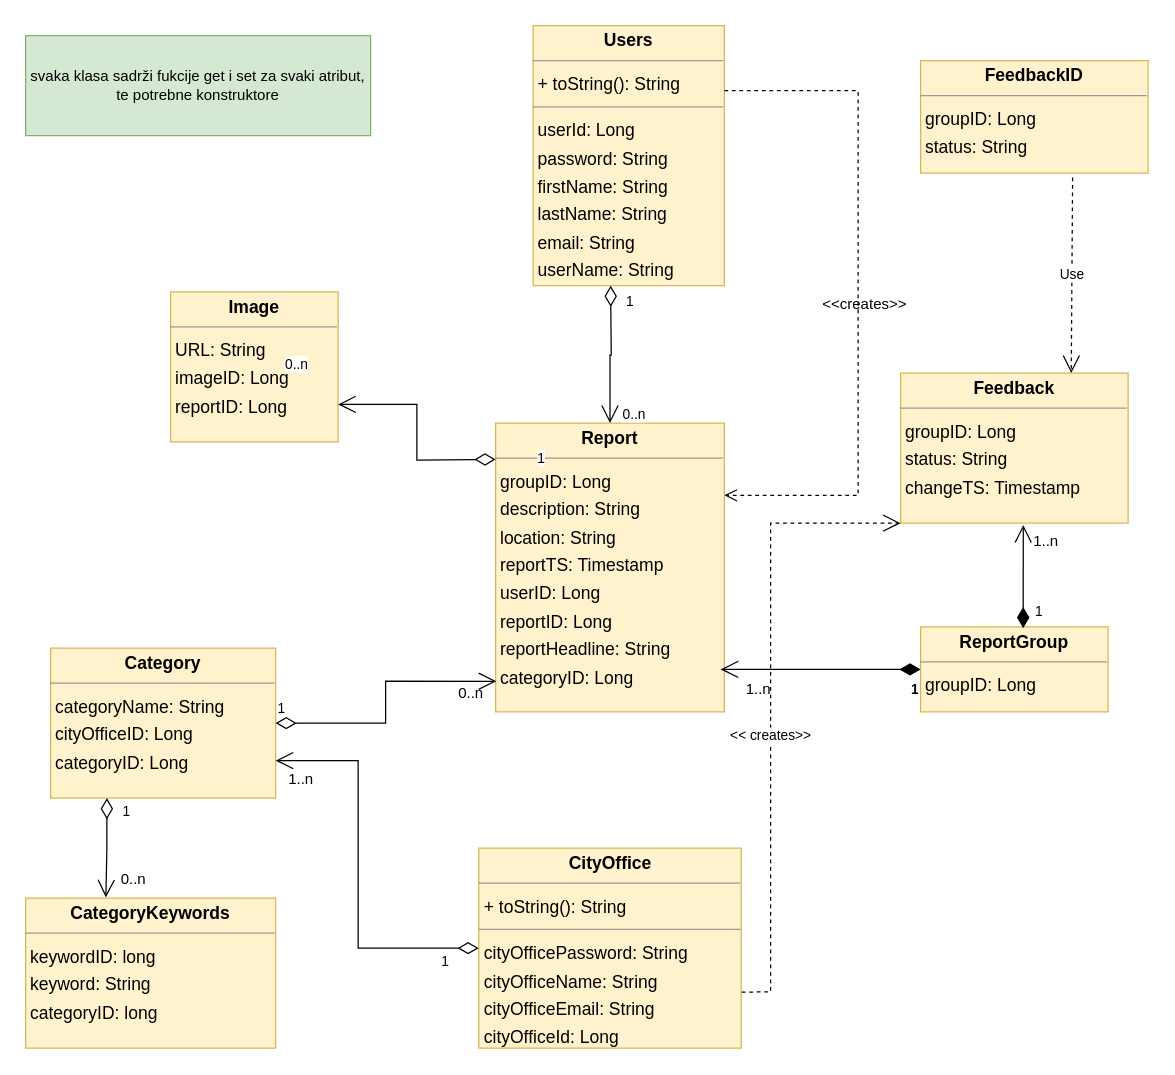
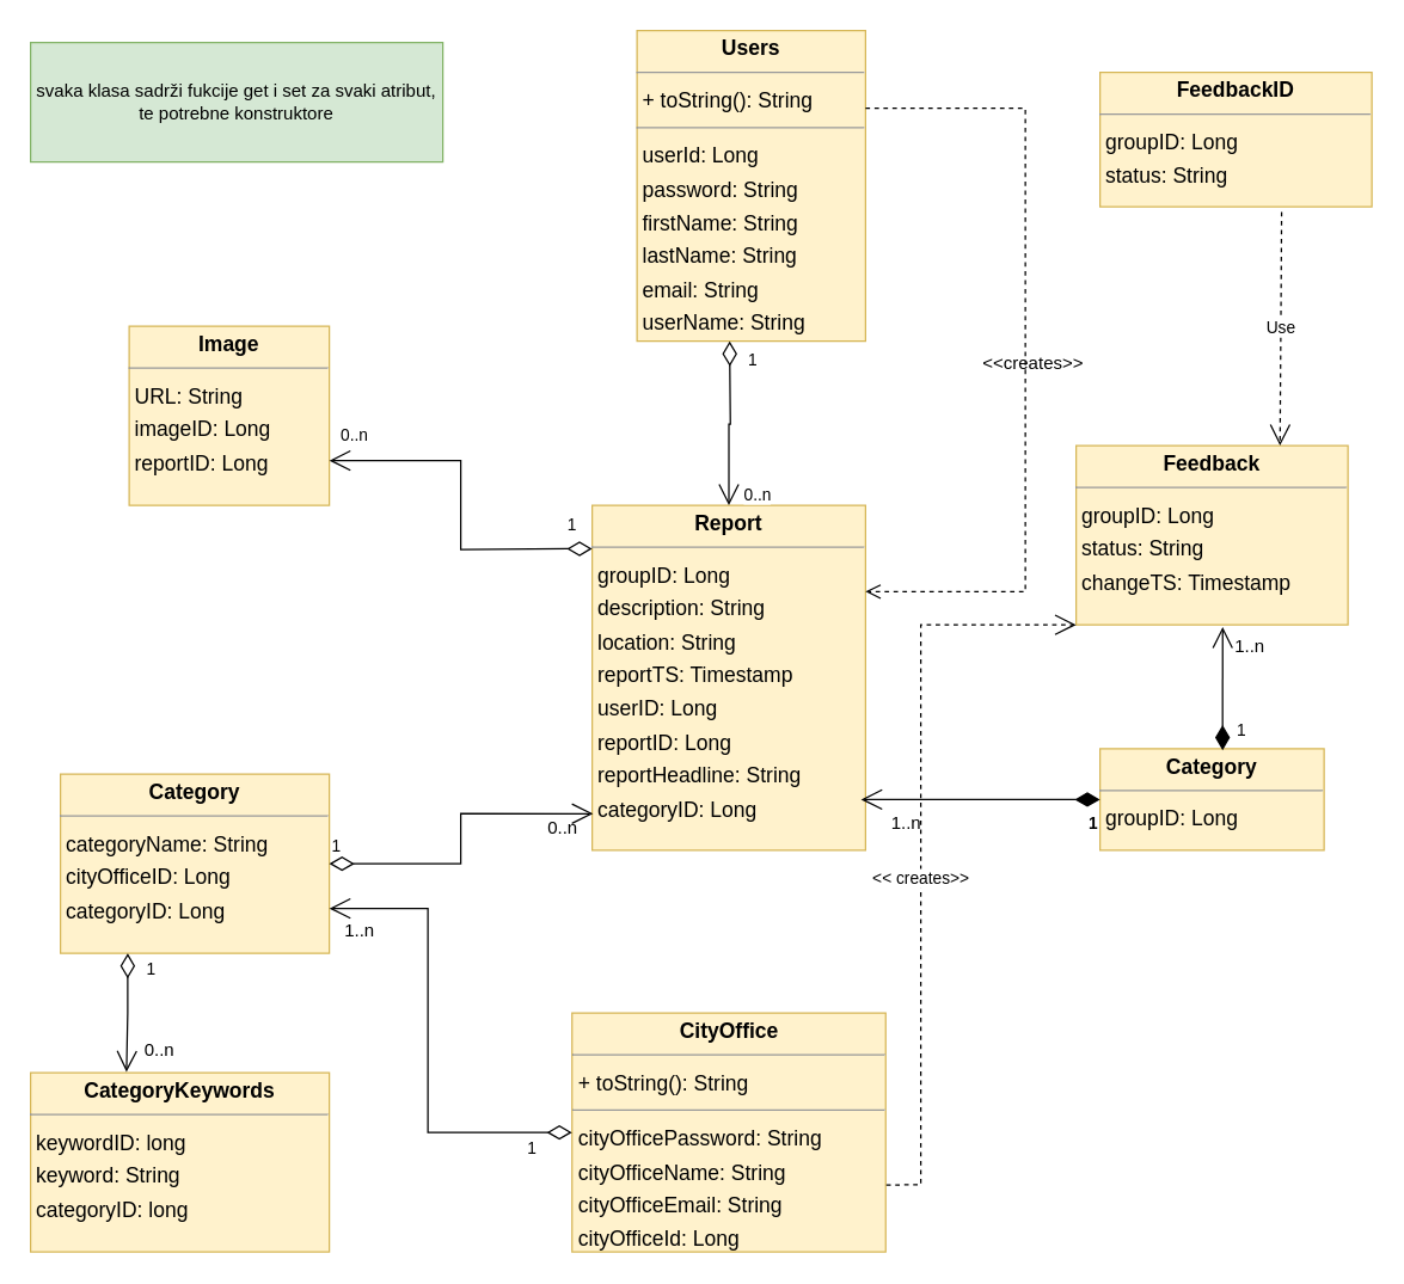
  <mxCell id="0" />
  <mxCell id="1" parent="0" />
  <mxCell id="2" value="&lt;p style=&quot;margin:0px;margin-top:4px;text-align:center;&quot;&gt;&lt;b&gt;Category&lt;/b&gt;&lt;/p&gt;&lt;hr size=&quot;1&quot;/&gt;&lt;p style=&quot;margin:0 0 0 4px;line-height:1.6;&quot;&gt; categoryName: String&lt;br/&gt; cityOfficeID: Long&lt;br/&gt; categoryID: Long&lt;/p&gt;" style="verticalAlign=top;align=left;overflow=fill;fontSize=14;fontFamily=Helvetica;html=1;rounded=0;shadow=0;comic=0;labelBackgroundColor=none;strokeWidth=1;fillColor=#fff2cc;strokeColor=#d6b656;" parent="1" vertex="1"><mxGeometry x="40" y="518" width="180" height="120" as="geometry" /></mxCell>
  <mxCell id="3" value="&lt;p style=&quot;margin:0px;margin-top:4px;text-align:center;&quot;&gt;&lt;b&gt;CategoryKeywords&lt;/b&gt;&lt;/p&gt;&lt;hr size=&quot;1&quot;/&gt;&lt;p style=&quot;margin:0 0 0 4px;line-height:1.6;&quot;&gt; keywordID: long&lt;br/&gt; keyword: String&lt;br/&gt; categoryID: long&lt;/p&gt;" style="verticalAlign=top;align=left;overflow=fill;fontSize=14;fontFamily=Helvetica;html=1;rounded=0;shadow=0;comic=0;labelBackgroundColor=none;strokeWidth=1;fillColor=#fff2cc;strokeColor=#d6b656;" parent="1" vertex="1"><mxGeometry x="20" y="718" width="200" height="120" as="geometry" /></mxCell>
  <mxCell id="4" value="&lt;p style=&quot;margin:0px;margin-top:4px;text-align:center;&quot;&gt;&lt;b&gt;CityOffice&lt;/b&gt;&lt;/p&gt;&lt;hr size=&quot;1&quot;/&gt;&lt;p style=&quot;margin:0 0 0 4px;line-height:1.6;&quot;&gt;+ toString(): String&lt;/p&gt;&lt;hr size=&quot;1&quot;/&gt;&lt;p style=&quot;margin:0 0 0 4px;line-height:1.6;&quot;&gt; cityOfficePassword: String&lt;br/&gt; cityOfficeName: String&lt;br/&gt; cityOfficeEmail: String&lt;br/&gt; cityOfficeId: Long&lt;/p&gt;" style="verticalAlign=top;align=left;overflow=fill;fontSize=14;fontFamily=Helvetica;html=1;rounded=0;shadow=0;comic=0;labelBackgroundColor=none;strokeWidth=1;fillColor=#fff2cc;strokeColor=#d6b656;" parent="1" vertex="1"><mxGeometry x="382.5" y="678" width="210" height="160" as="geometry" /></mxCell>
  <mxCell id="5" value="&lt;p style=&quot;margin:0px;margin-top:4px;text-align:center;&quot;&gt;&lt;b&gt;Feedback&lt;/b&gt;&lt;/p&gt;&lt;hr size=&quot;1&quot;/&gt;&lt;p style=&quot;margin:0 0 0 4px;line-height:1.6;&quot;&gt; groupID: Long&lt;br/&gt; status: String&lt;br/&gt; changeTS: Timestamp&lt;/p&gt;" style="verticalAlign=top;align=left;overflow=fill;fontSize=14;fontFamily=Helvetica;html=1;rounded=0;shadow=0;comic=0;labelBackgroundColor=none;strokeWidth=1;fillColor=#fff2cc;strokeColor=#d6b656;" parent="1" vertex="1"><mxGeometry x="720" y="298" width="182" height="120" as="geometry" /></mxCell>
- <mxCell id="6" value="&lt;p style=&quot;margin:0px;margin-top:4px;text-align:center;&quot;&gt;&lt;b&gt;Image&lt;/b&gt;&lt;/p&gt;&lt;hr size=&quot;1&quot;/&gt;&lt;p style=&quot;margin:0 0 0 4px;line-height:1.6;&quot;&gt; URL: String&lt;br/&gt; imageID: Long&lt;br/&gt; reportID: Long&lt;/p&gt;" style="verticalAlign=top;align=left;overflow=fill;fontSize=14;fontFamily=Helvetica;html=1;rounded=0;shadow=0;comic=0;labelBackgroundColor=none;strokeWidth=1;fillColor=#fff2cc;strokeColor=#d6b656;" parent="1" vertex="1"><mxGeometry x="136" y="233" width="134" height="120" as="geometry" /></mxCell>
+ <mxCell id="6" value="&lt;p style=&quot;margin:0px;margin-top:4px;text-align:center;&quot;&gt;&lt;b&gt;Image&lt;/b&gt;&lt;/p&gt;&lt;hr size=&quot;1&quot;/&gt;&lt;p style=&quot;margin:0 0 0 4px;line-height:1.6;&quot;&gt; URL: String&lt;br/&gt; imageID: Long&lt;br/&gt; reportID: Long&lt;/p&gt;" style="verticalAlign=top;align=left;overflow=fill;fontSize=14;fontFamily=Helvetica;html=1;rounded=0;shadow=0;comic=0;labelBackgroundColor=none;strokeWidth=1;fillColor=#fff2cc;strokeColor=#d6b656;" parent="1" vertex="1"><mxGeometry x="86" y="218" width="134" height="120" as="geometry" /></mxCell>
  <mxCell id="7" value="&lt;p style=&quot;margin:0px;margin-top:4px;text-align:center;&quot;&gt;&lt;b&gt;Report&lt;/b&gt;&lt;/p&gt;&lt;hr size=&quot;1&quot;/&gt;&lt;p style=&quot;margin:0 0 0 4px;line-height:1.6;&quot;&gt; groupID: Long&lt;br/&gt; description: String&lt;br/&gt; location: String&lt;br/&gt; reportTS: Timestamp&lt;br/&gt; userID: Long&lt;br/&gt; reportID: Long&lt;br/&gt; reportHeadline: String&lt;br/&gt; categoryID: Long&lt;/p&gt;" style="verticalAlign=top;align=left;overflow=fill;fontSize=14;fontFamily=Helvetica;html=1;rounded=0;shadow=0;comic=0;labelBackgroundColor=none;strokeWidth=1;fillColor=#fff2cc;strokeColor=#d6b656;" parent="1" vertex="1"><mxGeometry x="396" y="338" width="183" height="231" as="geometry" /></mxCell>
- <mxCell id="8" value="&lt;p style=&quot;margin:0px;margin-top:4px;text-align:center;&quot;&gt;&lt;b&gt;ReportGroup&lt;/b&gt;&lt;/p&gt;&lt;hr size=&quot;1&quot;/&gt;&lt;p style=&quot;margin:0 0 0 4px;line-height:1.6;&quot;&gt; groupID: Long&lt;/p&gt;" style="verticalAlign=top;align=left;overflow=fill;fontSize=14;fontFamily=Helvetica;html=1;rounded=0;shadow=0;comic=0;labelBackgroundColor=none;strokeWidth=1;fillColor=#fff2cc;strokeColor=#d6b656;" parent="1" vertex="1"><mxGeometry x="736" y="501" width="150" height="68" as="geometry" /></mxCell>
+ <mxCell id="8" value="&lt;p style=&quot;margin:0px;margin-top:4px;text-align:center;&quot;&gt;&lt;b&gt;Category&lt;/b&gt;&lt;/p&gt;&lt;hr size=&quot;1&quot;/&gt;&lt;p style=&quot;margin:0 0 0 4px;line-height:1.6;&quot;&gt; groupID: Long&lt;/p&gt;" style="verticalAlign=top;align=left;overflow=fill;fontSize=14;fontFamily=Helvetica;html=1;rounded=0;shadow=0;comic=0;labelBackgroundColor=none;strokeWidth=1;fillColor=#fff2cc;strokeColor=#d6b656;" parent="1" vertex="1"><mxGeometry x="736" y="501" width="150" height="68" as="geometry" /></mxCell>
  <mxCell id="9" value="&lt;p style=&quot;margin:0px;margin-top:4px;text-align:center;&quot;&gt;&lt;b&gt;Users&lt;/b&gt;&lt;/p&gt;&lt;hr size=&quot;1&quot;/&gt;&lt;p style=&quot;margin:0 0 0 4px;line-height:1.6;&quot;&gt;+ toString(): String&lt;/p&gt;&lt;hr size=&quot;1&quot;/&gt;&lt;p style=&quot;margin:0 0 0 4px;line-height:1.6;&quot;&gt; userId: Long&lt;br/&gt; password: String&lt;br/&gt; firstName: String&lt;br/&gt; lastName: String&lt;br/&gt; email: String&lt;br/&gt; userName: String&lt;/p&gt;" style="verticalAlign=top;align=left;overflow=fill;fontSize=14;fontFamily=Helvetica;html=1;rounded=0;shadow=0;comic=0;labelBackgroundColor=none;strokeWidth=1;fillColor=#fff2cc;strokeColor=#d6b656;" parent="1" vertex="1"><mxGeometry x="426" y="20" width="153" height="208" as="geometry" /></mxCell>
  <mxCell id="10" value="1" style="endArrow=open;html=1;endSize=12;startArrow=diamondThin;startSize=14;startFill=1;edgeStyle=orthogonalEdgeStyle;align=right;verticalAlign=top;rounded=0;exitX=0;exitY=0.5;exitDx=0;exitDy=0;strokeWidth=1;fontStyle=1;labelPosition=left;verticalLabelPosition=bottom;" edge="1" parent="1" source="8"><mxGeometry x="-1" y="3" relative="1" as="geometry"><mxPoint x="326" y="668" as="sourcePoint" /><mxPoint x="576" y="535" as="targetPoint" /></mxGeometry></mxCell>
  <mxCell id="11" value="" style="endArrow=open;html=1;endSize=12;startArrow=diamondThin;startSize=14;startFill=0;edgeStyle=orthogonalEdgeStyle;rounded=0;entryX=0.5;entryY=0;entryDx=0;entryDy=0;" edge="1" parent="1" target="7"><mxGeometry relative="1" as="geometry"><mxPoint x="488" y="228" as="sourcePoint" /><mxPoint x="646" y="277.66" as="targetPoint" /></mxGeometry></mxCell>
  <mxCell id="12" value="0..n" style="edgeLabel;resizable=0;html=1;align=left;verticalAlign=top;" connectable="0" vertex="1" parent="11"><mxGeometry x="-1" relative="1" as="geometry"><mxPoint x="8" y="90" as="offset" /></mxGeometry></mxCell>
  <mxCell id="13" value="1" style="edgeLabel;resizable=0;html=1;align=right;verticalAlign=top;" connectable="0" vertex="1" parent="11"><mxGeometry x="1" relative="1" as="geometry"><mxPoint x="19" y="-110" as="offset" /></mxGeometry></mxCell>
  <mxCell id="14" value="" style="endArrow=open;html=1;endSize=12;startArrow=diamondThin;startSize=14;startFill=0;edgeStyle=orthogonalEdgeStyle;rounded=0;entryX=1;entryY=0.75;entryDx=0;entryDy=0;" edge="1" parent="1" target="6"><mxGeometry relative="1" as="geometry"><mxPoint x="396" y="367" as="sourcePoint" /><mxPoint x="276" y="438" as="targetPoint" /></mxGeometry></mxCell>
  <mxCell id="15" value="0..n" style="edgeLabel;resizable=0;html=1;align=left;verticalAlign=top;" connectable="0" vertex="1" parent="14"><mxGeometry x="-1" relative="1" as="geometry"><mxPoint x="-170" y="-89" as="offset" /></mxGeometry></mxCell>
  <mxCell id="16" value="1" style="edgeLabel;resizable=0;html=1;align=right;verticalAlign=top;" connectable="0" vertex="1" parent="14"><mxGeometry x="1" relative="1" as="geometry"><mxPoint x="166" y="30" as="offset" /></mxGeometry></mxCell>
  <mxCell id="17" value="1" style="endArrow=open;html=1;endSize=12;startArrow=diamondThin;startSize=14;startFill=0;edgeStyle=orthogonalEdgeStyle;align=left;verticalAlign=bottom;rounded=0;entryX=0.003;entryY=0.894;entryDx=0;entryDy=0;entryPerimeter=0;" edge="1" parent="1" source="2" target="7"><mxGeometry x="-1" y="3" relative="1" as="geometry"><mxPoint x="226" y="448" as="sourcePoint" /><mxPoint x="386" y="448" as="targetPoint" /></mxGeometry></mxCell>
  <mxCell id="18" value="0..n" style="text;html=1;align=center;verticalAlign=middle;resizable=0;points=[];autosize=1;strokeColor=none;fillColor=none;" vertex="1" parent="1"><mxGeometry x="356" y="539" width="40" height="30" as="geometry" /></mxCell>
  <mxCell id="19" value="0..n" style="text;html=1;align=center;verticalAlign=middle;resizable=0;points=[];autosize=1;strokeColor=none;fillColor=none;" vertex="1" parent="1"><mxGeometry x="86" y="688" width="40" height="30" as="geometry" /></mxCell>
  <mxCell id="20" value="svaka klasa sadrži fukcije get i set za svaki atribut, te potrebne konstruktore" style="rounded=0;whiteSpace=wrap;html=1;labelBackgroundColor=none;fillColor=#d5e8d4;strokeColor=#82b366;" vertex="1" parent="1"><mxGeometry x="20" y="28" width="276" height="80" as="geometry" /></mxCell>
  <mxCell id="21" value="1" style="endArrow=open;html=1;endSize=12;startArrow=diamondThin;startSize=14;startFill=0;edgeStyle=orthogonalEdgeStyle;align=left;verticalAlign=bottom;rounded=0;exitX=0.25;exitY=1;exitDx=0;exitDy=0;entryX=0.321;entryY=-0.004;entryDx=0;entryDy=0;entryPerimeter=0;" edge="1" parent="1" source="2" target="3"><mxGeometry x="-0.502" y="11" relative="1" as="geometry"><mxPoint x="126" y="488" as="sourcePoint" /><mxPoint x="286" y="488" as="targetPoint" /><mxPoint as="offset" /></mxGeometry></mxCell>
  <mxCell id="22" value="1" style="endArrow=open;html=1;endSize=12;startArrow=diamondThin;startSize=14;startFill=0;edgeStyle=orthogonalEdgeStyle;align=left;verticalAlign=bottom;rounded=0;entryX=1;entryY=0.75;entryDx=0;entryDy=0;" edge="1" parent="1" source="4" target="2"><mxGeometry x="-0.796" y="20" relative="1" as="geometry"><mxPoint x="325.97" y="748" as="sourcePoint" /><mxPoint x="324.97" y="828" as="targetPoint" /><mxPoint as="offset" /><Array as="points"><mxPoint x="286" y="758" /><mxPoint x="286" y="608" /></Array></mxGeometry></mxCell>
  <mxCell id="23" value="1..n" style="text;html=1;align=center;verticalAlign=middle;resizable=0;points=[];autosize=1;strokeColor=none;fillColor=none;" vertex="1" parent="1"><mxGeometry x="220" y="608" width="40" height="30" as="geometry" /></mxCell>
  <mxCell id="24" value="1..n" style="text;html=1;align=center;verticalAlign=middle;resizable=0;points=[];autosize=1;strokeColor=none;fillColor=none;" vertex="1" parent="1"><mxGeometry x="586" y="536" width="40" height="30" as="geometry" /></mxCell>
  <mxCell id="25" value="" style="html=1;verticalAlign=bottom;endArrow=open;dashed=1;endSize=8;edgeStyle=elbowEdgeStyle;elbow=vertical;curved=0;rounded=0;exitX=1;exitY=0.25;exitDx=0;exitDy=0;entryX=1;entryY=0.25;entryDx=0;entryDy=0;" edge="1" parent="1" source="9" target="7"><mxGeometry x="-0.171" y="100" relative="1" as="geometry"><mxPoint x="516" y="428" as="sourcePoint" /><mxPoint x="436" y="428" as="targetPoint" /><Array as="points"><mxPoint x="686" y="258" /></Array><mxPoint as="offset" /></mxGeometry></mxCell>
  <mxCell id="26" value="&amp;lt;&amp;lt;creates&amp;gt;&amp;gt;" style="text;html=1;align=center;verticalAlign=middle;resizable=0;points=[];autosize=1;strokeColor=none;fillColor=none;" vertex="1" parent="1"><mxGeometry x="646" y="228" width="90" height="30" as="geometry" /></mxCell>
  <mxCell id="27" value="1" style="endArrow=open;html=1;endSize=12;startArrow=diamondThin;startSize=14;startFill=1;edgeStyle=orthogonalEdgeStyle;align=left;verticalAlign=bottom;rounded=0;exitX=0.547;exitY=0.015;exitDx=0;exitDy=0;exitPerimeter=0;entryX=0.539;entryY=1.012;entryDx=0;entryDy=0;entryPerimeter=0;" edge="1" parent="1" source="8" target="5"><mxGeometry x="-0.902" y="-8" relative="1" as="geometry"><mxPoint x="396" y="428" as="sourcePoint" /><mxPoint x="811" y="418" as="targetPoint" /><mxPoint as="offset" /></mxGeometry></mxCell>
  <mxCell id="28" value="1..n" style="text;html=1;align=center;verticalAlign=middle;resizable=0;points=[];autosize=1;strokeColor=none;fillColor=none;" vertex="1" parent="1"><mxGeometry x="816" y="418" width="40" height="30" as="geometry" /></mxCell>
  <mxCell id="29" value="&amp;lt;&amp;lt; creates&amp;gt;&amp;gt;" style="endArrow=open;endSize=12;dashed=1;html=1;rounded=0;exitX=1.002;exitY=0.72;exitDx=0;exitDy=0;exitPerimeter=0;entryX=0;entryY=1;entryDx=0;entryDy=0;" edge="1" parent="1" source="4" target="5"><mxGeometry x="-0.091" width="160" relative="1" as="geometry"><mxPoint x="536" y="558" as="sourcePoint" /><mxPoint x="696" y="558" as="targetPoint" /><Array as="points"><mxPoint x="616" y="793" /><mxPoint x="616" y="418" /></Array><mxPoint as="offset" /></mxGeometry></mxCell>
  <mxCell id="30" value="&lt;p style=&quot;margin:0px;margin-top:4px;text-align:center;&quot;&gt;&lt;b&gt;FeedbackID&lt;/b&gt;&lt;/p&gt;&lt;hr size=&quot;1&quot;&gt;&lt;p style=&quot;margin:0 0 0 4px;line-height:1.6;&quot;&gt; groupID: Long&lt;br&gt; status: String&lt;br&gt;&lt;/p&gt;" style="verticalAlign=top;align=left;overflow=fill;fontSize=14;fontFamily=Helvetica;html=1;rounded=0;shadow=0;comic=0;labelBackgroundColor=none;strokeWidth=1;fillColor=#fff2cc;strokeColor=#d6b656;" vertex="1" parent="1"><mxGeometry x="736" y="48" width="182" height="90" as="geometry" /></mxCell>
  <mxCell id="31" value="Use" style="endArrow=open;endSize=12;dashed=1;html=1;rounded=0;entryX=0.75;entryY=0;entryDx=0;entryDy=0;exitX=0.668;exitY=1.038;exitDx=0;exitDy=0;exitPerimeter=0;" edge="1" parent="1" source="30" target="5"><mxGeometry width="160" relative="1" as="geometry"><mxPoint x="396" y="398" as="sourcePoint" /><mxPoint x="556" y="398" as="targetPoint" /></mxGeometry></mxCell>
